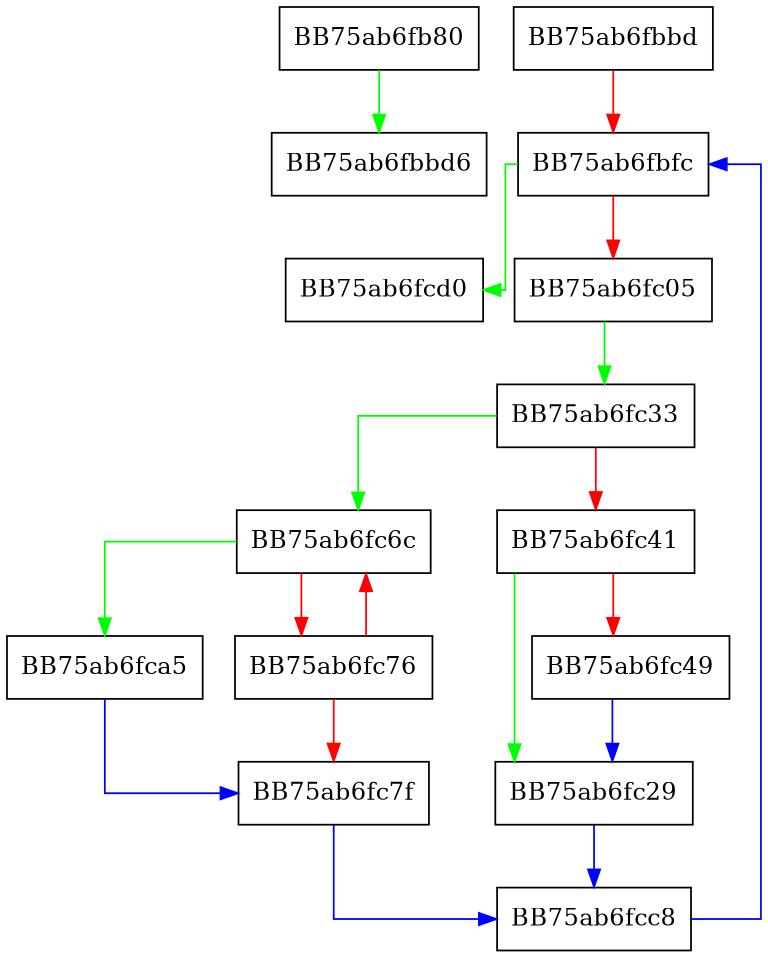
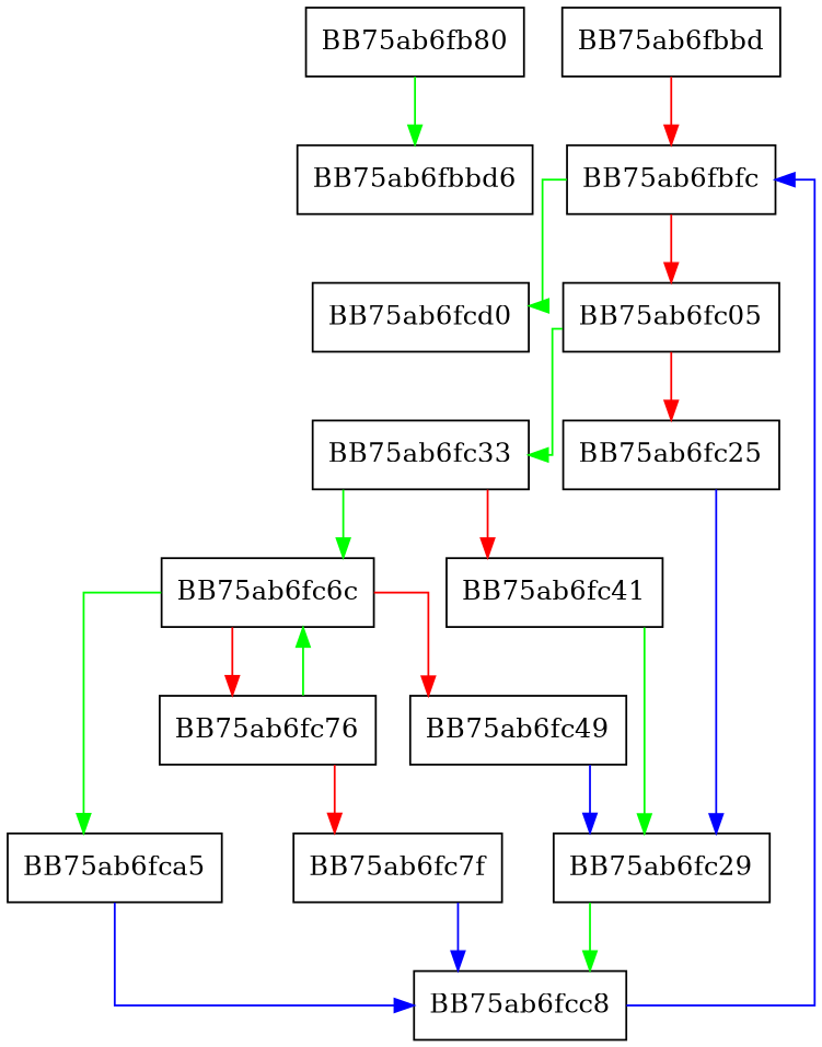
  digraph {
    splines=ortho
    node [shape=box]
    edge [color=green]
    n1 [label=BB75ab6fbbd6]
    BB75ab6fb80
    BB75ab6fbbd
    BB75ab6fbfc
    BB75ab6fcd0
    BB75ab6fc05
    BB75ab6fc33
+   BB75ab6fc25
    BB75ab6fc6c
    BB75ab6fc41
    BB75ab6fc29
    BB75ab6fca5
    BB75ab6fc76
    BB75ab6fc49
    BB75ab6fcc8
    BB75ab6fc7f
    BB75ab6fb80 -> n1
    BB75ab6fbbd -> BB75ab6fbfc [color=red]
    BB75ab6fbfc -> BB75ab6fcd0
    BB75ab6fbfc -> BB75ab6fc05 [color=red]
    BB75ab6fc05 -> BB75ab6fc33
+   BB75ab6fc05 -> BB75ab6fc25 [color=red]
    BB75ab6fc33 -> BB75ab6fc6c
    BB75ab6fc33 -> BB75ab6fc41 [color=red]
+   BB75ab6fc25 -> BB75ab6fc29 [color=blue]
    BB75ab6fc6c -> BB75ab6fca5
    BB75ab6fc6c -> BB75ab6fc76 [color=red]
    BB75ab6fc41 -> BB75ab6fc29
-   BB75ab6fc41 -> BB75ab6fc49 [color=red]
-   BB75ab6fc29 -> BB75ab6fcc8 [color=blue]
-   BB75ab6fca5 -> BB75ab6fc7f [color=blue]
-   BB75ab6fc76 -> BB75ab6fc6c [color=red]
+   BB75ab6fc6c -> BB75ab6fc49 [color=red]
+   BB75ab6fc29 -> BB75ab6fcc8
+   BB75ab6fca5 -> BB75ab6fcc8 [color=blue]
+   BB75ab6fc76 -> BB75ab6fc6c
    BB75ab6fc76 -> BB75ab6fc7f [color=red]
    BB75ab6fc49 -> BB75ab6fc29 [color=blue]
    BB75ab6fcc8 -> BB75ab6fbfc [color=blue]
    BB75ab6fc7f -> BB75ab6fcc8 [color=blue]
  }
